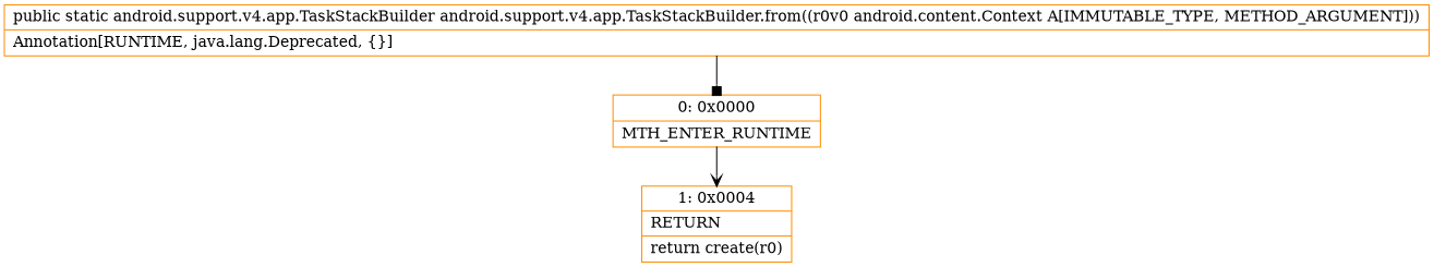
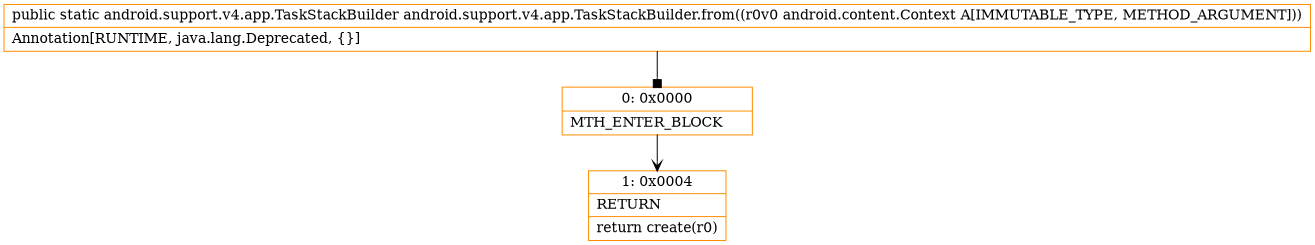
  digraph {
    node [shape=record color=darkorange]
-   n1 [label="{0\:\ 0x0000|MTH_ENTER_RUNTIME\l}"]
+   n1 [label="{0\:\ 0x0000|MTH_ENTER_BLOCK\l}"]
    n2 [label="{1\:\ 0x0004|RETURN\l|return create(r0)\l}"]
    n3 [label="{public static android.support.v4.app.TaskStackBuilder android.support.v4.app.TaskStackBuilder.from((r0v0 android.content.Context A[IMMUTABLE_TYPE, METHOD_ARGUMENT]))  | Annotation[RUNTIME, java.lang.Deprecated, \{\}]\l}"]
    n1 -> n2 [arrowhead=vee]
    n3 -> n1 [arrowhead=box]
  }
